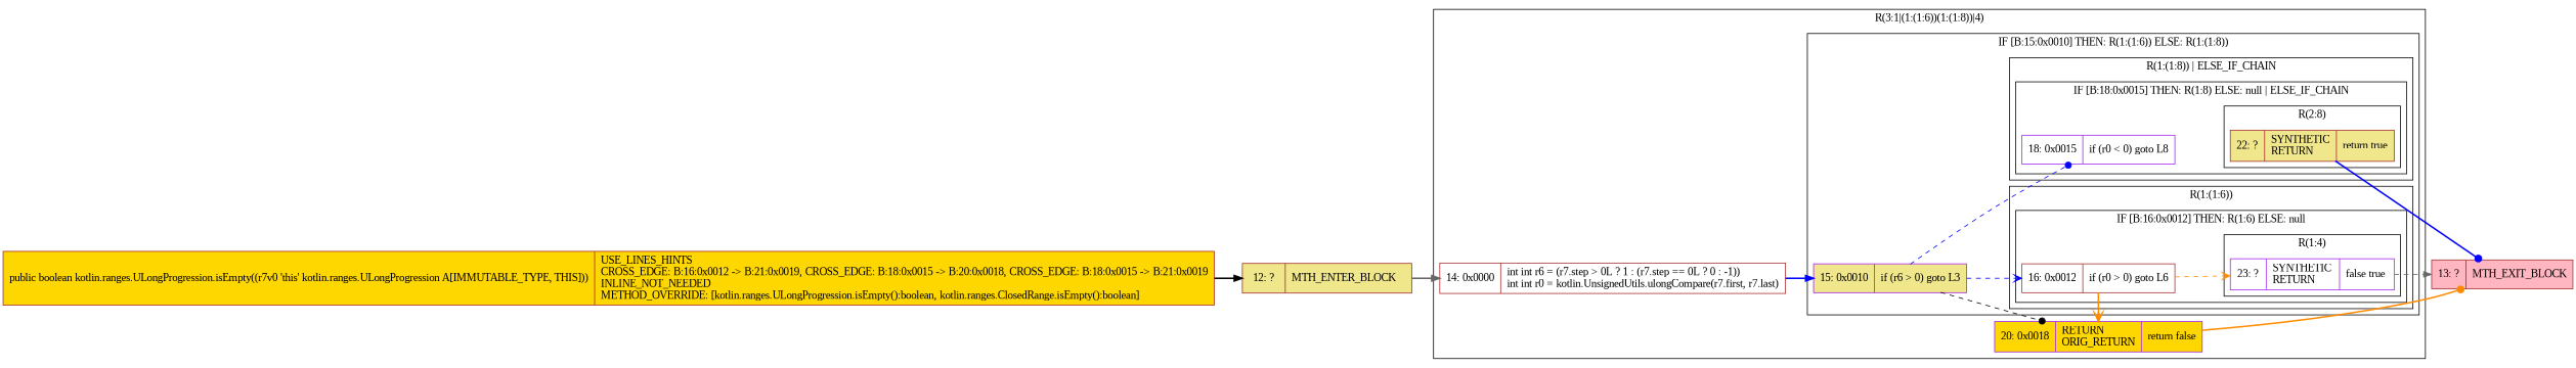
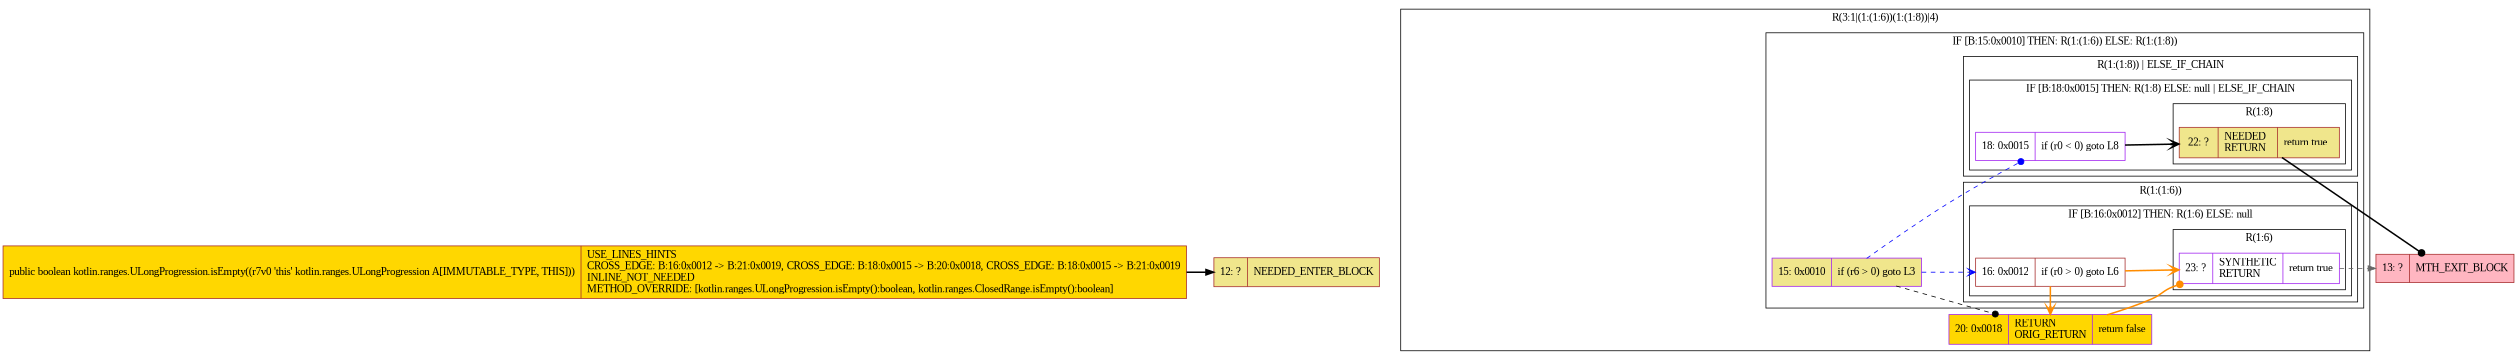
  digraph {
    fontname="Liberation Serif"
    rankdir=LR
    node [color=brown fillcolor=white fontname="Liberation Serif" shape=record style=filled]
    edge [arrowhead=normal color=blue fontname="Liberation Serif" style=bold]
-   n1 [color=purple label="{23\:\ ?|SYNTHETIC\lRETURN\l|false true\l}"]
+   n1 [color=purple label="{23\:\ ?|SYNTHETIC\lRETURN\l|return true\l}"]
    n2 [label="{16\:\ 0x0012|if (r0 \> 0) goto L6\l}"]
-   n3 [fillcolor=khaki label="{22\:\ ?|SYNTHETIC\lRETURN\l|return true\l}"]
+   n3 [fillcolor=khaki label="{22\:\ ?|NEEDED\lRETURN\l|return true\l}"]
    n4 [color=purple label="{18\:\ 0x0015|if (r0 \< 0) goto L8\l}"]
    n5 [color=purple fillcolor=khaki label="{15\:\ 0x0010|if (r6 \> 0) goto L3\l}"]
-   n6 [label="{14\:\ 0x0000|int int r6 = (r7.step \> 0L ? 1 : (r7.step == 0L ? 0 : \-1))\lint int r0 = kotlin.UnsignedUtils.ulongCompare(r7.first, r7.last)\l}"]
    n7 [color=purple fillcolor=gold label="{20\:\ 0x0018|RETURN\lORIG_RETURN\l|return false\l}"]
    n8 [fillcolor=lightpink label="{13\:\ ?|MTH_EXIT_BLOCK\l}"]
-   n9 [fillcolor=khaki label="{12\:\ ?|MTH_ENTER_BLOCK\l}"]
+   n9 [fillcolor=khaki label="{12\:\ ?|NEEDED_ENTER_BLOCK\l}"]
    n10 [fillcolor=gold label="{public boolean kotlin.ranges.ULongProgression.isEmpty((r7v0 'this' kotlin.ranges.ULongProgression A[IMMUTABLE_TYPE, THIS]))  | USE_LINES_HINTS\lCROSS_EDGE: B:16:0x0012 \-\> B:21:0x0019, CROSS_EDGE: B:18:0x0015 \-\> B:20:0x0018, CROSS_EDGE: B:18:0x0015 \-\> B:21:0x0019\lINLINE_NOT_NEEDED\lMETHOD_OVERRIDE: [kotlin.ranges.ULongProgression.isEmpty():boolean, kotlin.ranges.ClosedRange.isEmpty():boolean]\l}"]
    subgraph cluster_1 {
      label="R(3:1|(1:(1:6))(1:(1:8))|4)"
-     n6
      n7
      subgraph cluster_2 {
        label="IF [B:15:0x0010] THEN: R(1:(1:6)) ELSE: R(1:(1:8))"
        n5
        subgraph cluster_3 {
          label="R(1:(1:6))"
          subgraph cluster_4 {
            label="IF [B:16:0x0012] THEN: R(1:6) ELSE: null"
            n2
            subgraph cluster_5 {
-             label="R(1:4)"
+             label="R(1:6)"
              n1
            }
          }
        }
        subgraph cluster_6 {
          label="R(1:(1:8)) | ELSE_IF_CHAIN\l"
          subgraph cluster_7 {
            label="IF [B:18:0x0015] THEN: R(1:8) ELSE: null | ELSE_IF_CHAIN\l"
            n4
            subgraph cluster_8 {
-             label="R(2:8)"
+             label="R(1:8)"
              n3
            }
          }
        }
      }
    }
    n1 -> n8 [color=gray40 style=dashed]
-   n2 -> n1 [arrowhead=vee color=darkorange style=dashed]
+   n2 -> n1 [arrowhead=vee color=darkorange]
    n2 -> n7 [arrowhead=vee color=darkorange]
-   n3 -> n8 [arrowhead=dot]
+   n3 -> n8 [arrowhead=dot color=black]
+   n4 -> n3 [arrowhead=vee color=black]
    n5 -> n2 [arrowhead=vee style=dashed]
    n5 -> n4 [arrowhead=dot style=dashed]
    n5 -> n7 [arrowhead=dot color=black style=dashed]
-   n6 -> n5
-   n7 -> n8 [arrowhead=dot color=darkorange]
-   n9 -> n6 [color=gray40]
+   n7 -> n1 [arrowhead=dot color=darkorange]
    n10 -> n9 [color=black]
  }
